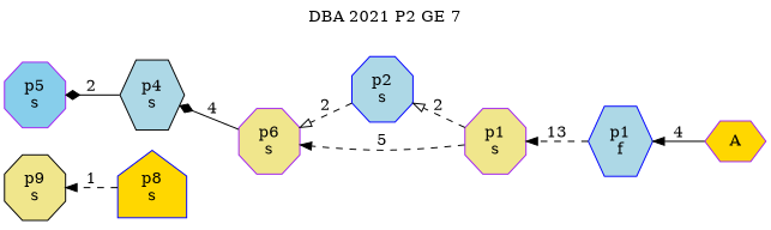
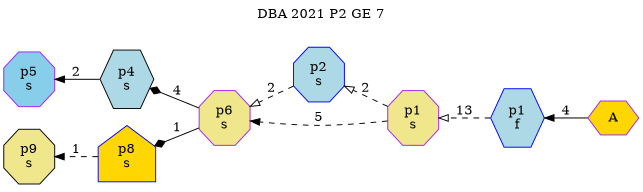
  digraph {
    label=" DBA 2021 P2 GE 7 "
    labelloc=tl
    rankdir=RL
    node [color=purple fillcolor=lightblue shape=octagon style=filled]
    edge [arrowhead=normal style=dashed]
    n1 [fillcolor=gold label=A shape=hexagon]
    n2 [color=blue label="p1\nf" shape=hexagon]
    n3 [fillcolor=khaki label="p1\ns"]
    n4 [color=blue label="p2\ns"]
    n5 [fillcolor=khaki label="p6\ns"]
    n6 [color=black label="p4\ns" shape=hexagon]
    n7 [color=blue fillcolor=gold label="p8\ns" shape=house]
    n8 [fillcolor=skyblue label="p5\ns"]
    n9 [color=black fillcolor=khaki label="p9\ns"]
    n1 -> n2 [label=4 style=solid]
-   n2 -> n3 [label=13]
+   n2 -> n3 [arrowhead=onormal label=13]
    n3 -> n4 [arrowhead=onormal label=2]
    n3 -> n5 [label=5]
    n4 -> n5 [arrowhead=onormal label=2]
    n5 -> n6 [arrowhead=diamond label=4 style=solid]
-   n6 -> n8 [arrowhead=diamond label=2 style=solid]
+   n5 -> n7 [arrowhead=diamond label=1 style=solid]
+   n6 -> n8 [label=2 style=solid]
    n7 -> n9 [label=1]
  }
